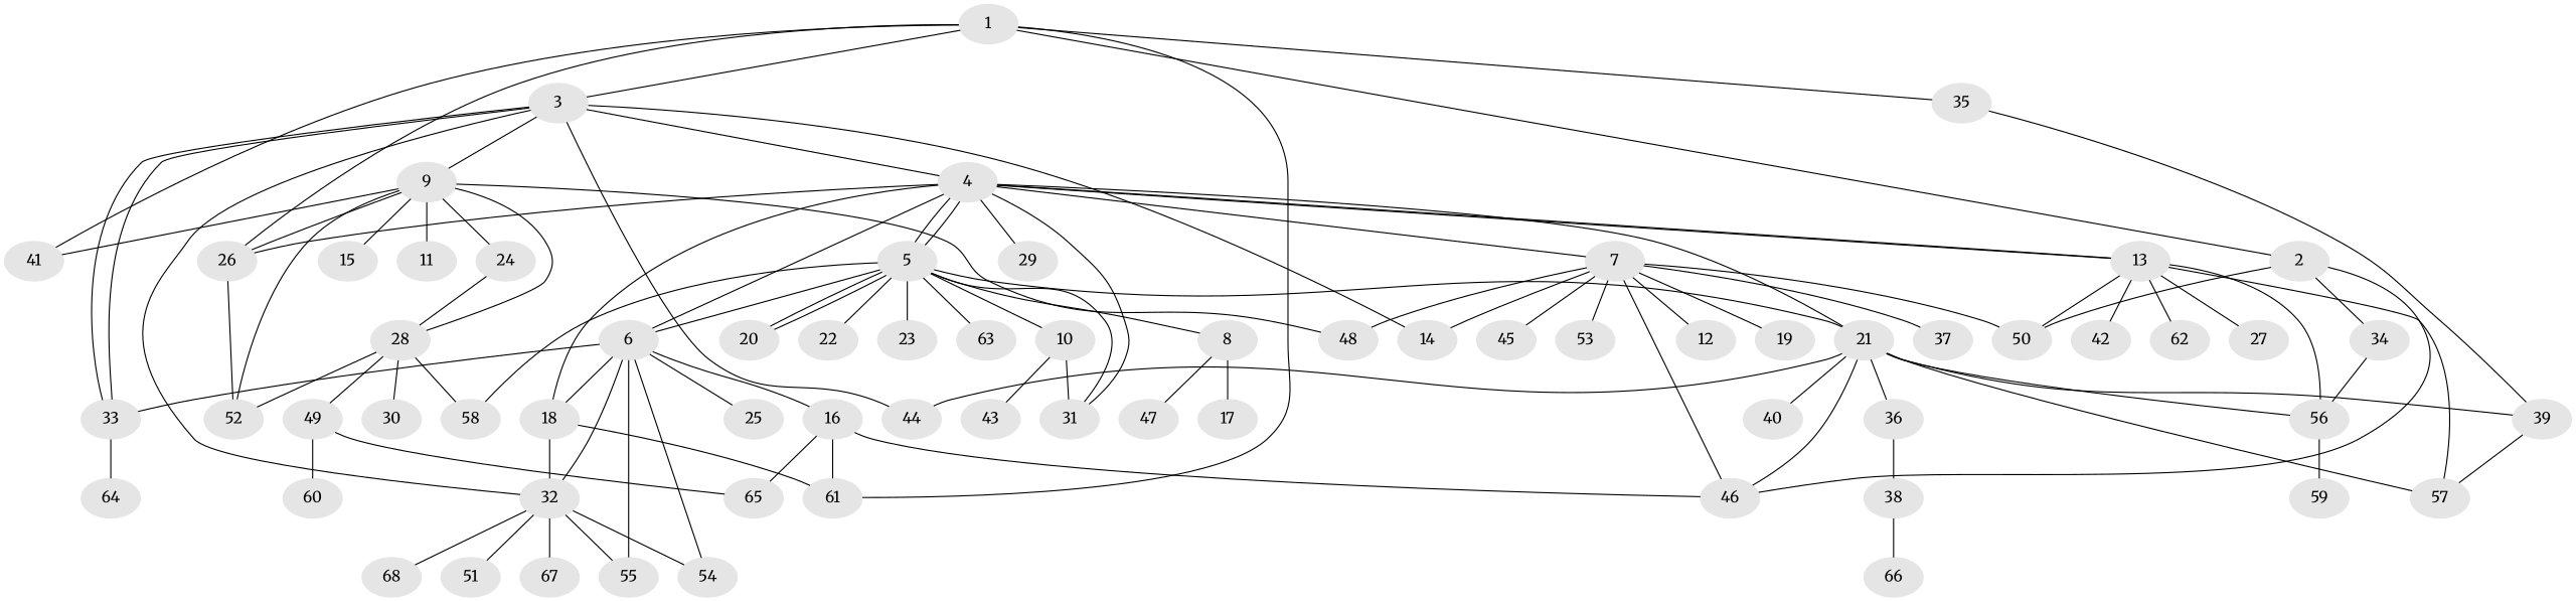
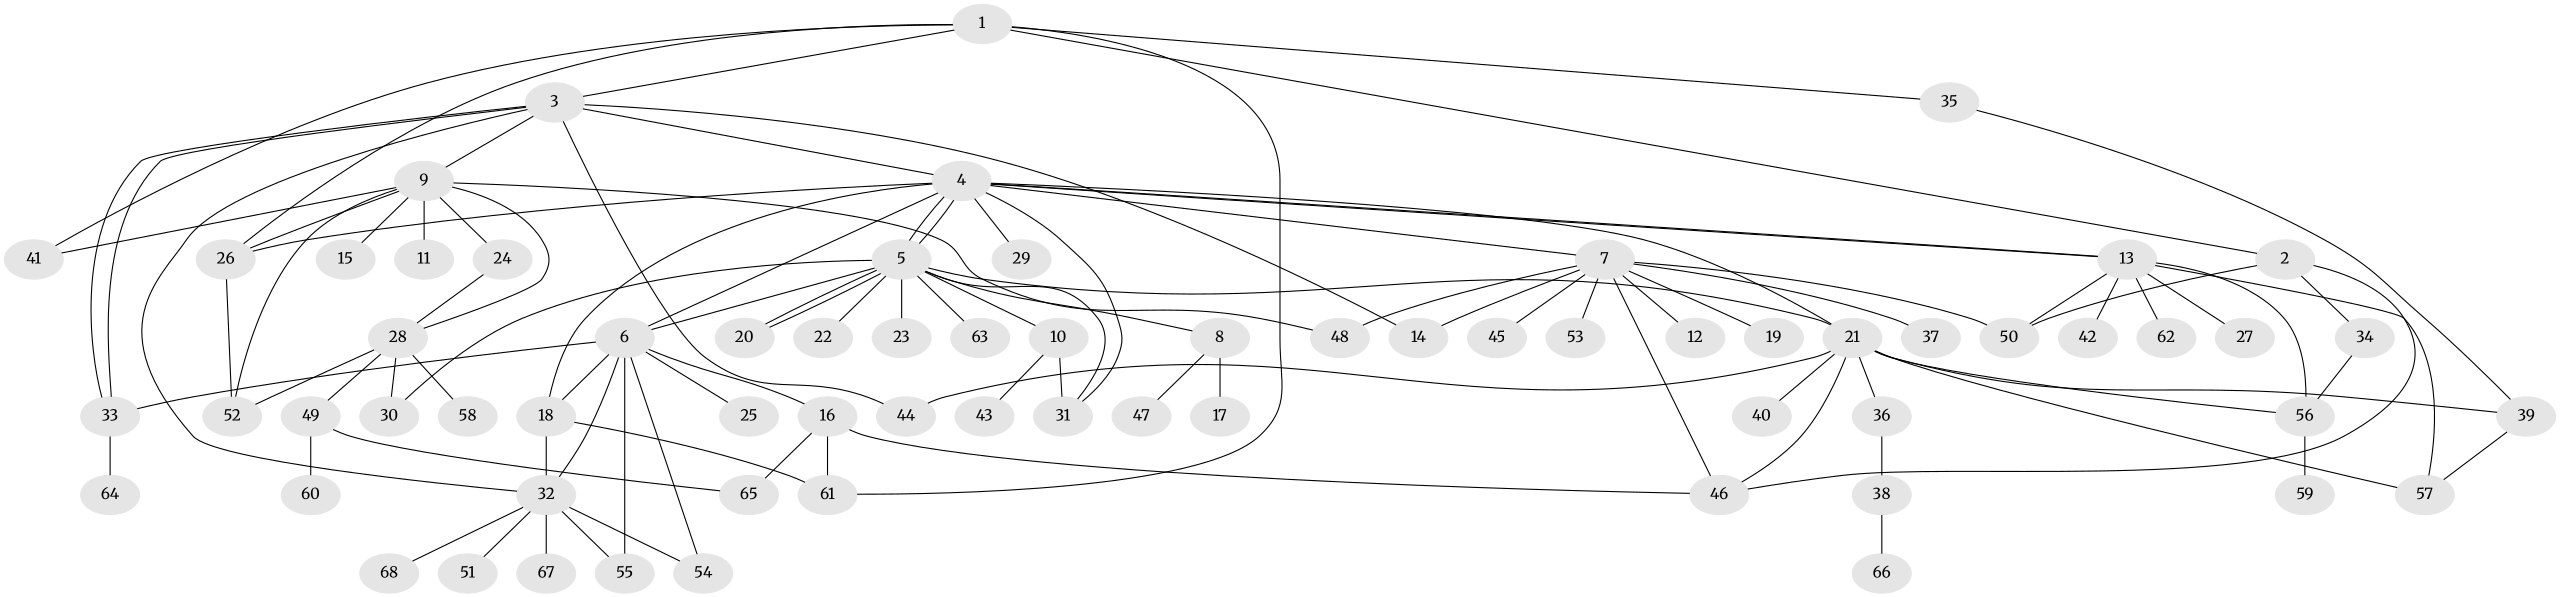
  graph {
    fontname=Merriweather
    node [color=gray90 fontname=Merriweather style=filled]
    edge [fontname=Merriweather]
    1
    2
    3
    26
    35
    41
    61
    34
    46
    50
    4
    9
    14
    32
    33
    44
    52
    39
    56
    5
    6
    7
    13
    18
    21
    29
    31
    11
    15
    24
    28
    48
    54
    55
    51
    67
    68
    64
    8
    10
    20
    22
    23
    58
    63
    16
    25
    12
    19
    37
    45
    53
    27
    42
    57
    62
    36
    40
    17
    47
    43
    65
    30
    49
    59
    38
    60
    66
    1 -- 2
    1 -- 3
    1 -- 26
    1 -- 35
    1 -- 41
    1 -- 61
    2 -- 34
    2 -- 46
    2 -- 50
    3 -- 4
    3 -- 9
    3 -- 14
    3 -- 32
    3 -- 33
    3 -- 33
    3 -- 44
    26 -- 52
    35 -- 39
    34 -- 56
    4 -- 26
    4 -- 5
    4 -- 5
    4 -- 6
    4 -- 7
    4 -- 13
    4 -- 13
    4 -- 18
    4 -- 21
    4 -- 29
    4 -- 31
    9 -- 26
    9 -- 41
    9 -- 52
    9 -- 11
    9 -- 15
    9 -- 24
    9 -- 28
    9 -- 48
    32 -- 54
    32 -- 55
    32 -- 51
    32 -- 67
    32 -- 68
    33 -- 64
    39 -- 57
    56 -- 59
    5 -- 6
    5 -- 21
    5 -- 31
    5 -- 8
    5 -- 10
    5 -- 20
    5 -- 20
    5 -- 22
    5 -- 23
-   5 -- 58
+   5 -- 30
    5 -- 63
    6 -- 32
    6 -- 33
    6 -- 18
    6 -- 54
    6 -- 55
    6 -- 16
    6 -- 25
    7 -- 46
    7 -- 50
    7 -- 14
    7 -- 48
    7 -- 12
    7 -- 19
    7 -- 37
    7 -- 45
    7 -- 53
    13 -- 50
    13 -- 56
    13 -- 27
    13 -- 42
    13 -- 57
    13 -- 62
    18 -- 61
    18 -- 32
    21 -- 46
    21 -- 44
    21 -- 39
    21 -- 56
    21 -- 57
    21 -- 36
    21 -- 40
    24 -- 28
    28 -- 52
    28 -- 58
    28 -- 30
    28 -- 49
    8 -- 17
    8 -- 47
    10 -- 31
    10 -- 43
    16 -- 61
    16 -- 46
    16 -- 65
    36 -- 38
    49 -- 65
    49 -- 60
    38 -- 66
  }
